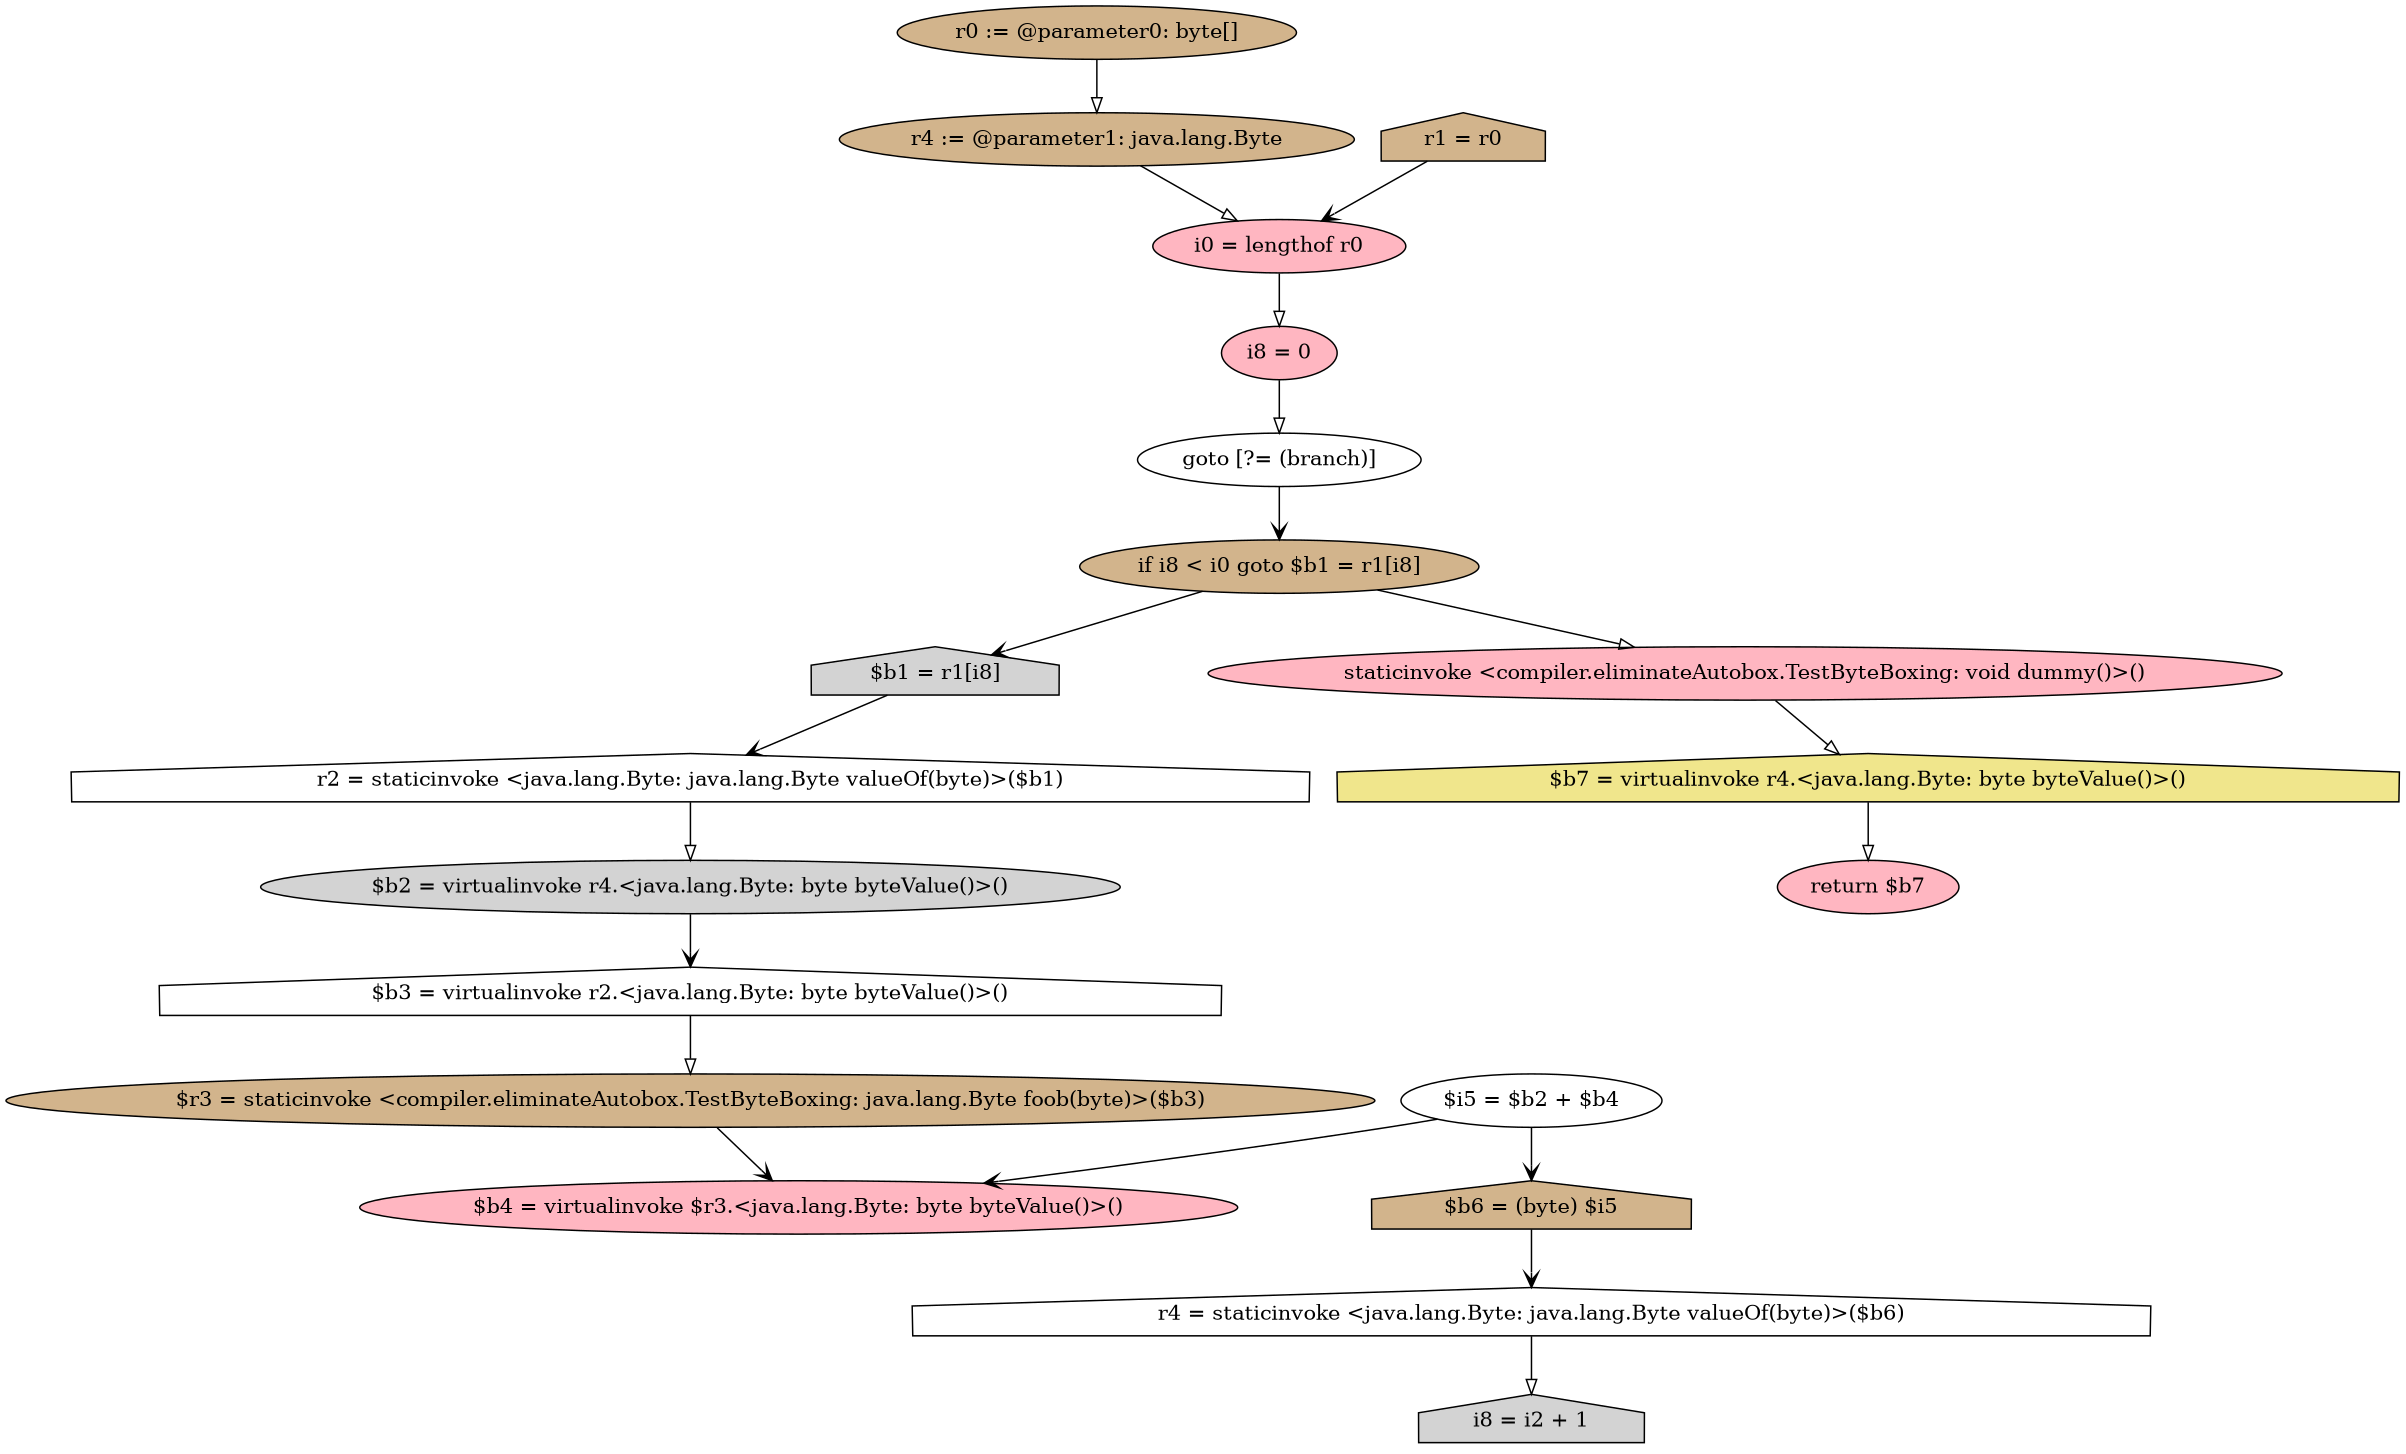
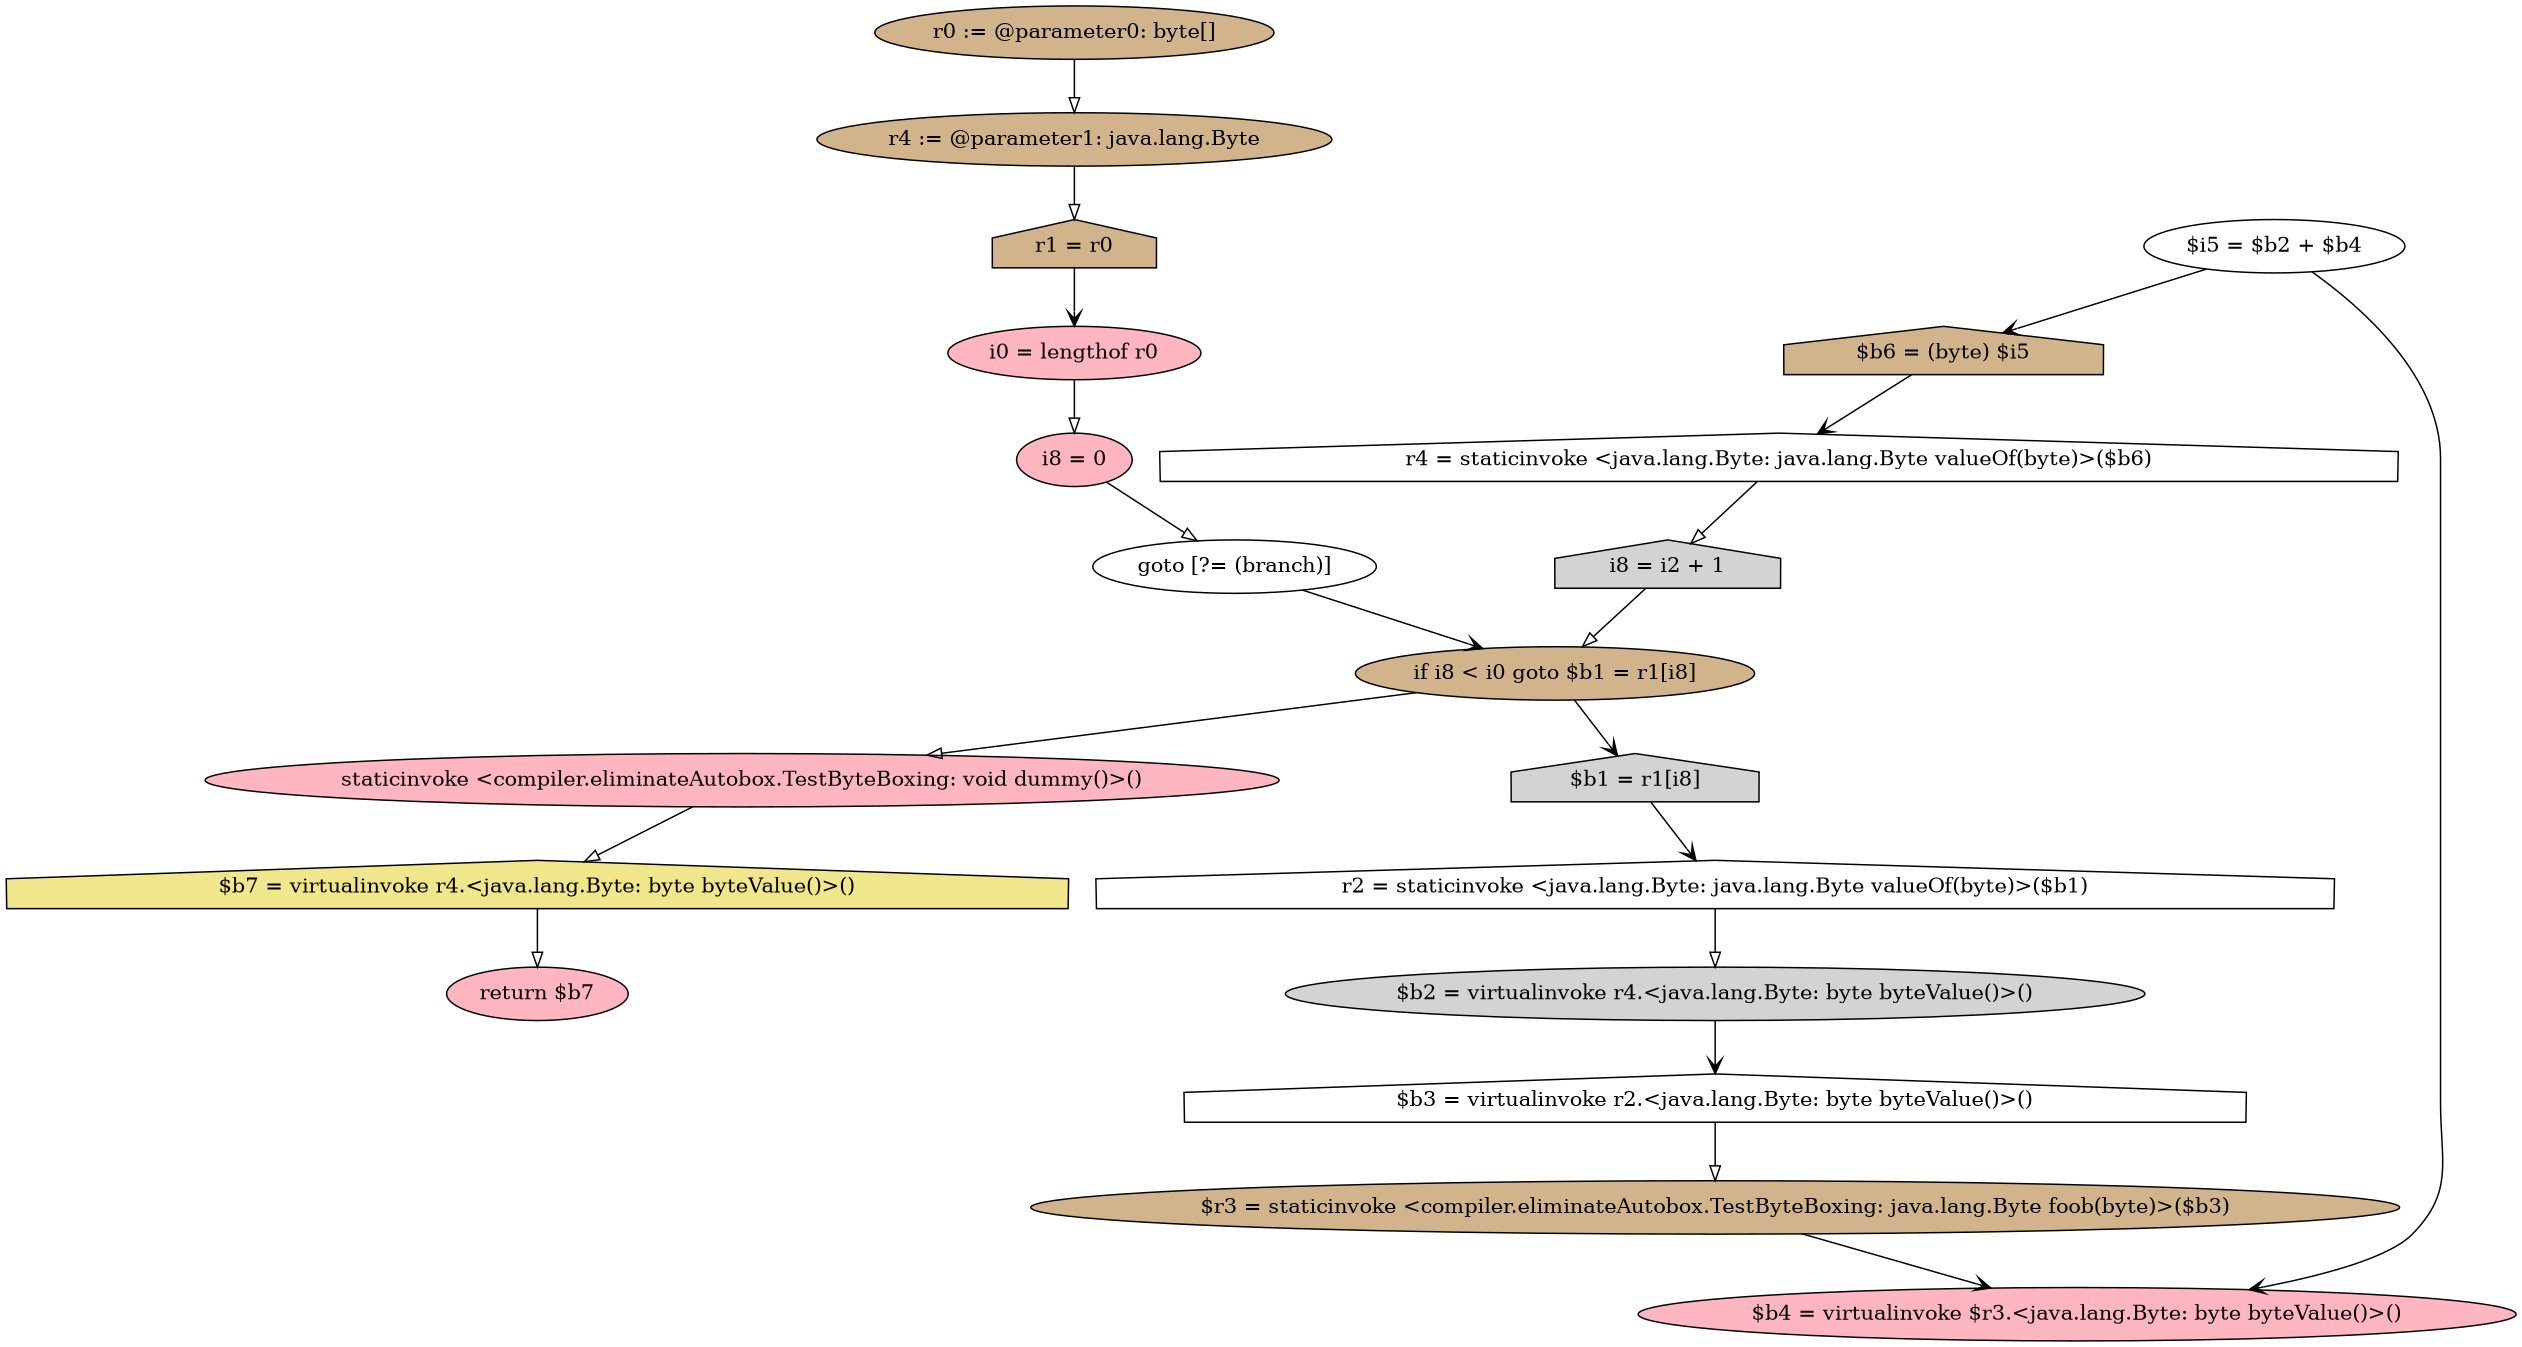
  digraph {
    node [fillcolor=tan shape=ellipse style=filled]
    edge [arrowhead=onormal]
    "r0 := @parameter0: byte[]"
    "r4 := @parameter1: java.lang.Byte"
    "r1 = r0" [shape=house]
    "i0 = lengthof r0" [fillcolor=lightpink]
    "i8 = 0" [fillcolor=lightpink]
    "goto [?= (branch)]" [fillcolor=white]
    "if i8 < i0 goto $b1 = r1[i8]"
    "$b1 = r1[i8]" [fillcolor=lightgrey shape=house]
    "staticinvoke <compiler.eliminateAutobox.TestByteBoxing: void dummy()>()" [fillcolor=lightpink]
    "r2 = staticinvoke <java.lang.Byte: java.lang.Byte valueOf(byte)>($b1)" [fillcolor=white shape=house]
    "$b2 = virtualinvoke r4.<java.lang.Byte: byte byteValue()>()" [fillcolor=lightgrey]
    "$b3 = virtualinvoke r2.<java.lang.Byte: byte byteValue()>()" [fillcolor=white shape=house]
    "$r3 = staticinvoke <compiler.eliminateAutobox.TestByteBoxing: java.lang.Byte foob(byte)>($b3)"
    "$b4 = virtualinvoke $r3.<java.lang.Byte: byte byteValue()>()" [fillcolor=lightpink]
    "$i5 = $b2 + $b4" [fillcolor=white]
    "$b6 = (byte) $i5" [shape=house]
    "r4 = staticinvoke <java.lang.Byte: java.lang.Byte valueOf(byte)>($b6)" [fillcolor=white shape=house]
    n18 [fillcolor=lightgrey label="i8 = i2 + 1" shape=house]
    "$b7 = virtualinvoke r4.<java.lang.Byte: byte byteValue()>()" [fillcolor=khaki shape=house]
    "return $b7" [fillcolor=lightpink]
    "r0 := @parameter0: byte[]" -> "r4 := @parameter1: java.lang.Byte"
-   "r4 := @parameter1: java.lang.Byte" -> "i0 = lengthof r0"
+   "r4 := @parameter1: java.lang.Byte" -> "r1 = r0"
    "r1 = r0" -> "i0 = lengthof r0" [arrowhead=vee]
    "i0 = lengthof r0" -> "i8 = 0"
    "i8 = 0" -> "goto [?= (branch)]"
    "goto [?= (branch)]" -> "if i8 < i0 goto $b1 = r1[i8]" [arrowhead=vee]
    "if i8 < i0 goto $b1 = r1[i8]" -> "$b1 = r1[i8]" [arrowhead=vee]
    "if i8 < i0 goto $b1 = r1[i8]" -> "staticinvoke <compiler.eliminateAutobox.TestByteBoxing: void dummy()>()"
    "$b1 = r1[i8]" -> "r2 = staticinvoke <java.lang.Byte: java.lang.Byte valueOf(byte)>($b1)" [arrowhead=vee]
    "staticinvoke <compiler.eliminateAutobox.TestByteBoxing: void dummy()>()" -> "$b7 = virtualinvoke r4.<java.lang.Byte: byte byteValue()>()"
    "r2 = staticinvoke <java.lang.Byte: java.lang.Byte valueOf(byte)>($b1)" -> "$b2 = virtualinvoke r4.<java.lang.Byte: byte byteValue()>()"
    "$b2 = virtualinvoke r4.<java.lang.Byte: byte byteValue()>()" -> "$b3 = virtualinvoke r2.<java.lang.Byte: byte byteValue()>()" [arrowhead=vee]
    "$b3 = virtualinvoke r2.<java.lang.Byte: byte byteValue()>()" -> "$r3 = staticinvoke <compiler.eliminateAutobox.TestByteBoxing: java.lang.Byte foob(byte)>($b3)"
    "$r3 = staticinvoke <compiler.eliminateAutobox.TestByteBoxing: java.lang.Byte foob(byte)>($b3)" -> "$b4 = virtualinvoke $r3.<java.lang.Byte: byte byteValue()>()" [arrowhead=vee]
    "$i5 = $b2 + $b4" -> "$b4 = virtualinvoke $r3.<java.lang.Byte: byte byteValue()>()" [arrowhead=vee]
    "$i5 = $b2 + $b4" -> "$b6 = (byte) $i5" [arrowhead=vee]
    "$b6 = (byte) $i5" -> "r4 = staticinvoke <java.lang.Byte: java.lang.Byte valueOf(byte)>($b6)" [arrowhead=vee]
    "r4 = staticinvoke <java.lang.Byte: java.lang.Byte valueOf(byte)>($b6)" -> n18
+   n18 -> "if i8 < i0 goto $b1 = r1[i8]"
    "$b7 = virtualinvoke r4.<java.lang.Byte: byte byteValue()>()" -> "return $b7"
  }
